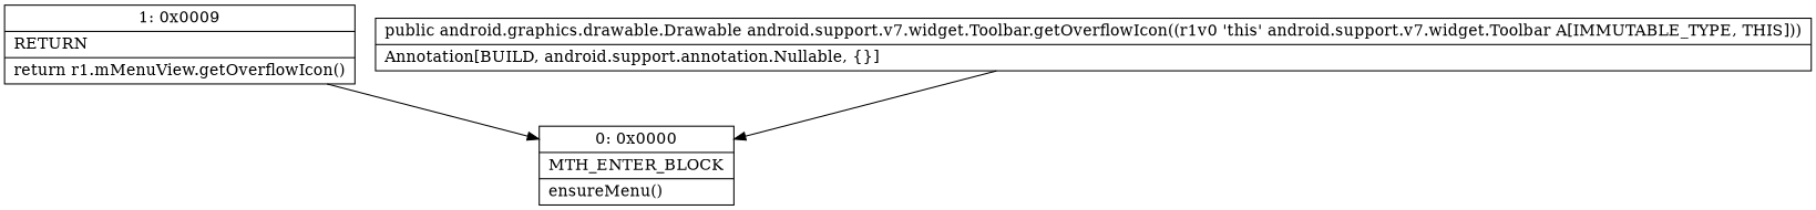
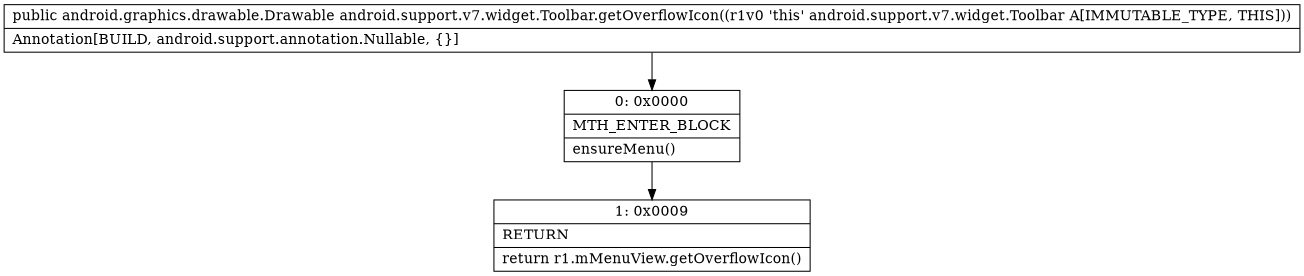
  digraph {
    node [shape=record]
    n1 [label="{0\:\ 0x0000|MTH_ENTER_BLOCK\l|ensureMenu()\l}"]
    n2 [label="{1\:\ 0x0009|RETURN\l|return r1.mMenuView.getOverflowIcon()\l}"]
    n3 [label="{public android.graphics.drawable.Drawable android.support.v7.widget.Toolbar.getOverflowIcon((r1v0 'this' android.support.v7.widget.Toolbar A[IMMUTABLE_TYPE, THIS]))  | Annotation[BUILD, android.support.annotation.Nullable, \{\}]\l}"]
-   n2 -> n1
+   n1 -> n2
    n3 -> n1
  }
